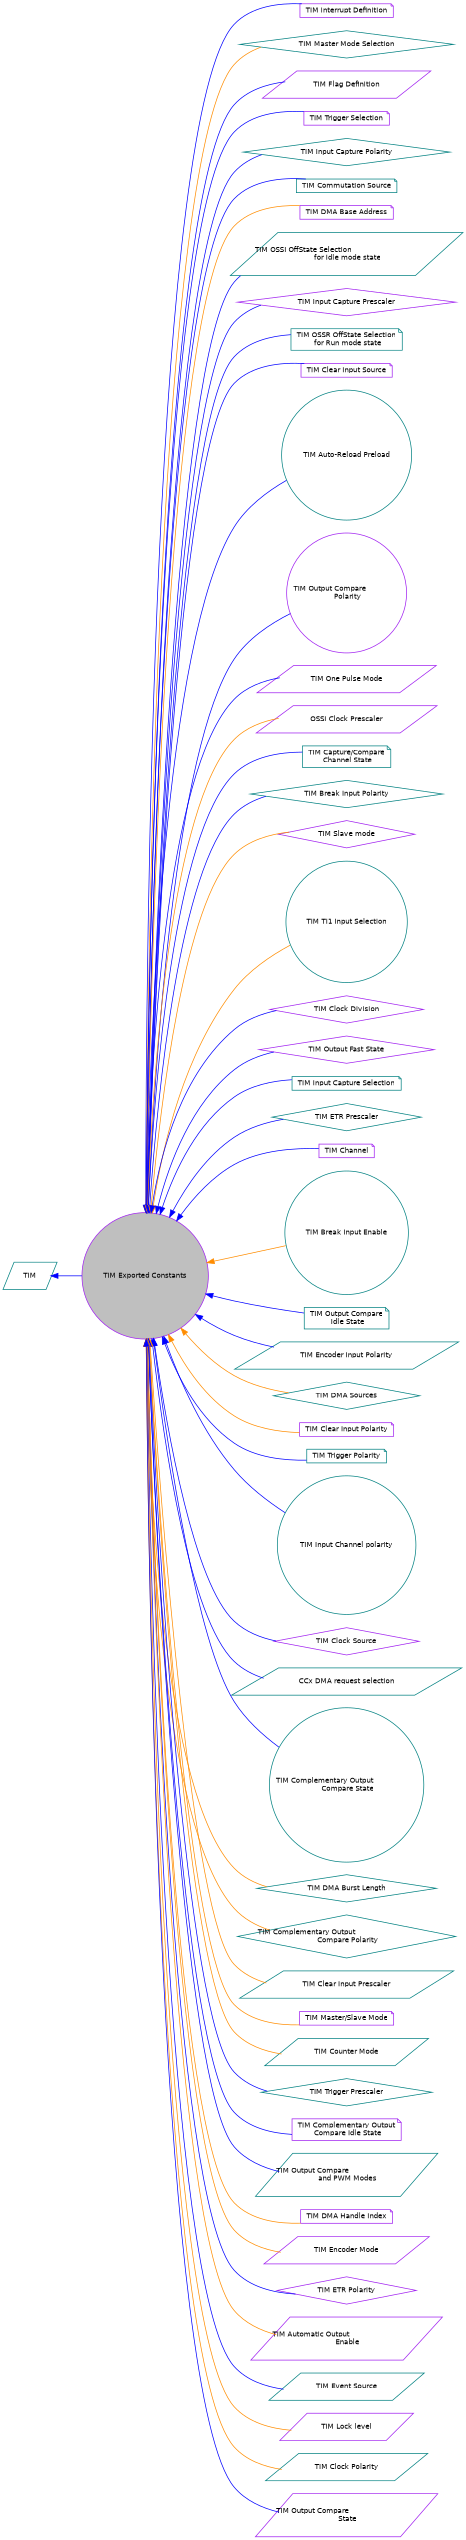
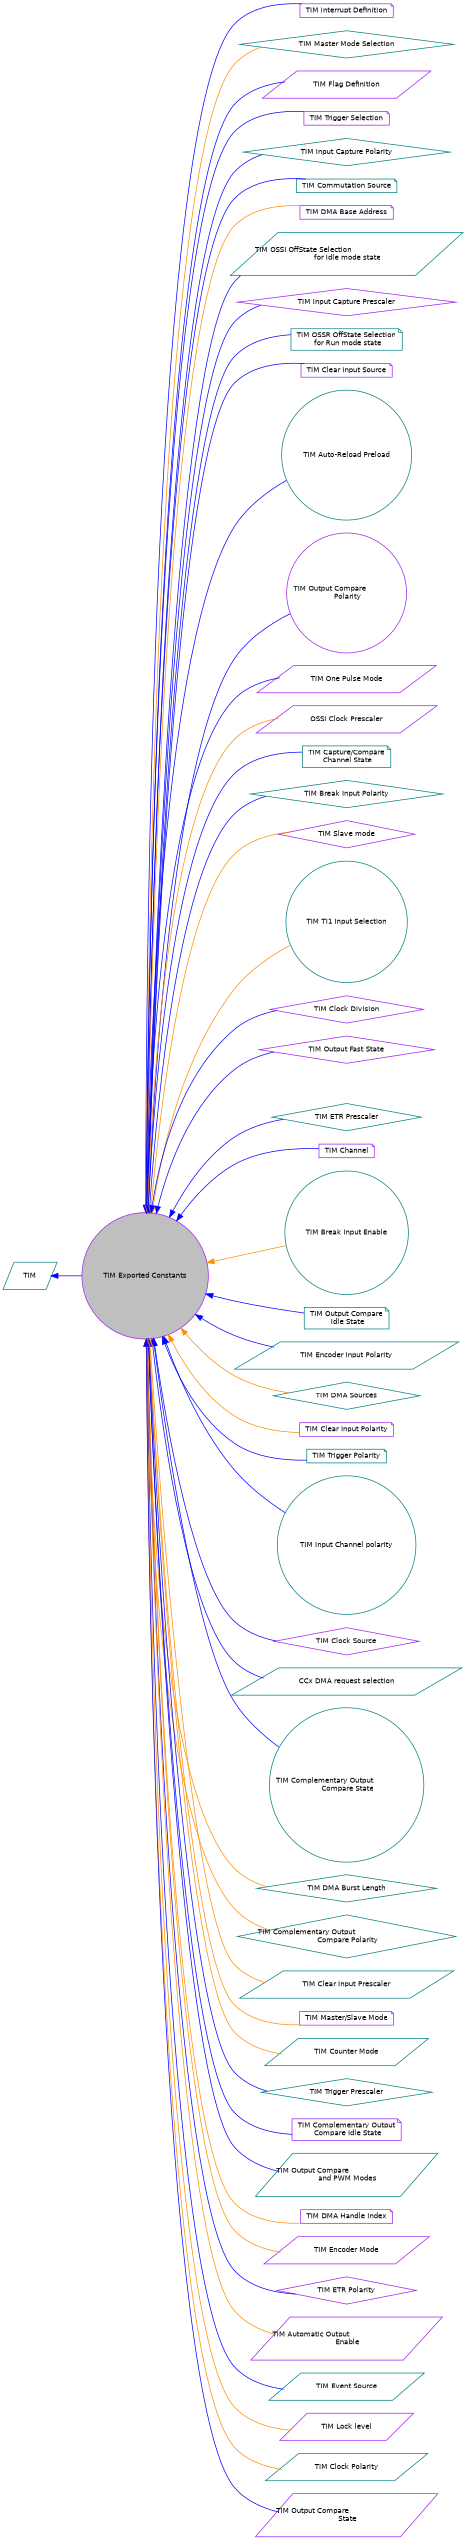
  digraph {
    rankdir=LR
    node [color=teal fillcolor=white fontname=Helvetica fontsize=10 shape=parallelogram style=filled]
    edge [color=blue dir=back fontname=Helvetica fontsize=10 labelfontname=Helvetica labelfontsize=10 shape=plaintext style=solid]
    n1 [color=purple height=0.2 label="TIM interrupt Definition" shape=note width=0.4]
    n2 [height=0.2 label="TIM Master Mode Selection" shape=diamond width=0.4]
    n3 [color=purple height=0.2 label="TIM Flag Definition" width=0.4]
    n4 [color=purple height=0.2 label="TIM Trigger Selection" shape=note width=0.4]
    n5 [height=0.2 label="TIM Input Capture Polarity" shape=diamond width=0.4]
    n6 [height=0.2 label="TIM Commutation Source" shape=note width=0.4]
    n7 [color=purple height=0.2 label="TIM DMA Base Address" shape=note width=0.4]
    n8 [height=0.2 label="TIM OSSI OffState Selection\l for Idle mode state" width=0.4]
    n9 [color=purple height=0.2 label="TIM Input Capture Prescaler" shape=diamond width=0.4]
    n10 [height=0.2 label="TIM OSSR OffState Selection\l for Run mode state" shape=note width=0.4]
    n11 [color=purple height=0.2 label="TIM Clear Input Source" shape=note width=0.4]
    n12 [height=0.2 label="TIM Auto-Reload Preload" shape=circle width=0.4]
    n13 [color=purple height=0.2 label="TIM Output Compare\l Polarity" shape=circle width=0.4]
    n14 [color=purple height=0.2 label="TIM One Pulse Mode" width=0.4]
    n15 [color=purple height=0.2 label="OSSI Clock Prescaler" width=0.4]
    n16 [height=0.2 label="TIM Capture/Compare\l Channel State" shape=note width=0.4]
    n17 [height=0.2 label="TIM Break Input Polarity" shape=diamond width=0.4]
    n18 [color=purple height=0.2 label="TIM Slave mode" shape=diamond width=0.4]
    n19 [height=0.2 label="TIM TI1 Input Selection" shape=circle width=0.4]
    n20 [color=purple height=0.2 label="TIM Clock Division" shape=diamond width=0.4]
    n21 [color=purple height=0.2 label="TIM Output Fast State" shape=diamond width=0.4]
-   n22 [height=0.2 label="TIM Input Capture Selection" shape=note width=0.4]
    n23 [height=0.2 label="TIM ETR Prescaler" shape=diamond width=0.4]
    n24 [color=purple height=0.2 label="TIM Channel" shape=note width=0.4]
    n25 [height=0.2 label="TIM Break Input Enable" shape=circle width=0.4]
    n26 [height=0.2 label="TIM Output Compare\l Idle State" shape=note width=0.4]
    n27 [height=0.2 label="TIM Encoder Input Polarity" width=0.4]
    n28 [height=0.2 label="TIM DMA Sources" shape=diamond width=0.4]
    n29 [color=purple height=0.2 label="TIM Clear Input Polarity" shape=note width=0.4]
    n30 [height=0.2 label="TIM Trigger Polarity" shape=note width=0.4]
    n31 [color=purple fillcolor=grey75 fontcolor=black height=0.2 label="TIM Exported Constants" shape=circle width=0.4]
    n32 [height=0.2 label="TIM Input Channel polarity" shape=circle width=0.4]
    n33 [color=purple height=0.2 label="TIM Clock Source" shape=diamond width=0.4]
    n34 [height=0.2 label="CCx DMA request selection" width=0.4]
    n35 [height=0.2 label="TIM Complementary Output\l Compare State" shape=circle width=0.4]
    n36 [height=0.2 label="TIM DMA Burst Length" shape=diamond width=0.4]
    n37 [height=0.2 label="TIM Complementary Output\l Compare Polarity" shape=diamond width=0.4]
    n38 [height=0.2 label="TIM Clear Input Prescaler" width=0.4]
    n39 [color=purple height=0.2 label="TIM Master/Slave Mode" shape=note width=0.4]
    n40 [height=0.2 label="TIM Counter Mode" width=0.4]
    n41 [height=0.2 label="TIM Trigger Prescaler" shape=diamond width=0.4]
    n42 [color=purple height=0.2 label="TIM Complementary Output\l Compare Idle State" shape=note width=0.4]
    n43 [height=0.2 label="TIM Output Compare\l and PWM Modes" width=0.4]
    n44 [color=purple height=0.2 label="TIM DMA Handle Index" shape=note width=0.4]
    n45 [color=purple height=0.2 label="TIM Encoder Mode" width=0.4]
    n46 [color=purple height=0.2 label="TIM ETR Polarity" shape=diamond width=0.4]
    n47 [color=purple height=0.2 label="TIM Automatic Output\l Enable" width=0.4]
    n48 [height=0.2 label="TIM Event Source" width=0.4]
    n49 [color=purple height=0.2 label="TIM Lock level" width=0.4]
    n50 [height=0.2 label="TIM Clock Polarity" width=0.4]
    n51 [color=purple height=0.2 label="TIM Output Compare\l State" width=0.4]
    n52 [height=0.2 label=TIM width=0.4]
    n31 -> n1
    n31 -> n2 [color=darkorange]
    n31 -> n3
    n31 -> n4
    n31 -> n5
    n31 -> n6
    n31 -> n7 [color=darkorange]
    n31 -> n8
    n31 -> n9
    n31 -> n10
    n31 -> n11
    n31 -> n12
    n31 -> n13
    n31 -> n14
    n31 -> n15 [color=darkorange]
    n31 -> n16
    n31 -> n17
    n31 -> n18 [color=darkorange]
    n31 -> n19 [color=darkorange]
    n31 -> n20
    n31 -> n21
-   n31 -> n22
    n31 -> n23
    n31 -> n24
    n31 -> n25 [color=darkorange]
    n31 -> n26
    n31 -> n27
    n31 -> n28 [color=darkorange]
    n31 -> n29 [color=darkorange]
    n31 -> n30
    n31 -> n32
    n31 -> n33
    n31 -> n34
    n31 -> n35
    n31 -> n36 [color=darkorange]
    n31 -> n37 [color=darkorange]
    n31 -> n38 [color=darkorange]
    n31 -> n39 [color=darkorange]
    n31 -> n40 [color=darkorange]
    n31 -> n41
    n31 -> n42
    n31 -> n43
    n31 -> n44 [color=darkorange]
    n31 -> n45 [color=darkorange]
    n31 -> n46
    n31 -> n47 [color=darkorange]
    n31 -> n48
    n31 -> n49 [color=darkorange]
    n31 -> n50 [color=darkorange]
    n31 -> n51
    n52 -> n31
  }
